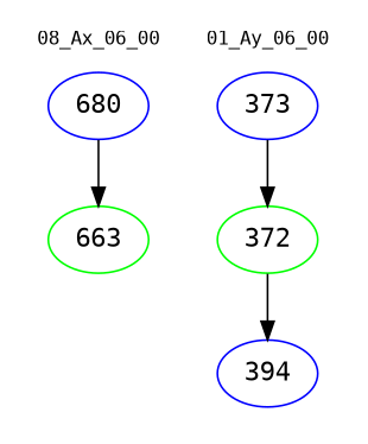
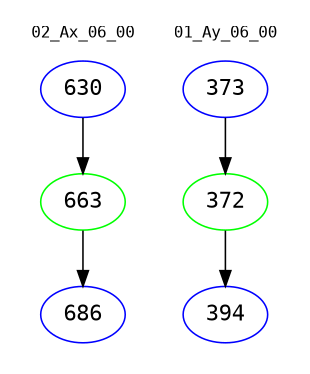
  digraph {
    fontname="DejaVu Sans Mono"
    node [color=blue fontname="DejaVu Sans Mono"]
    edge [color=black fontname="DejaVu Sans Mono"]
-   n1 [label=680]
+   n1 [label=630]
    n2 [color=green label=663]
+   n3 [label=686]
    n4 [label=373]
    n5 [color=green label=372]
    n6 [label=394]
    subgraph cluster_1 {
      color=white
      fontsize=10
-     label="08_Ax_06_00"
+     label="02_Ax_06_00"
      n1
      n2
+     n3
    }
    subgraph cluster_2 {
      color=white
      fontsize=10
      label="01_Ay_06_00"
      n4
      n5
      n6
    }
    n1 -> n2
+   n2 -> n3
    n4 -> n5
    n5 -> n6
  }
